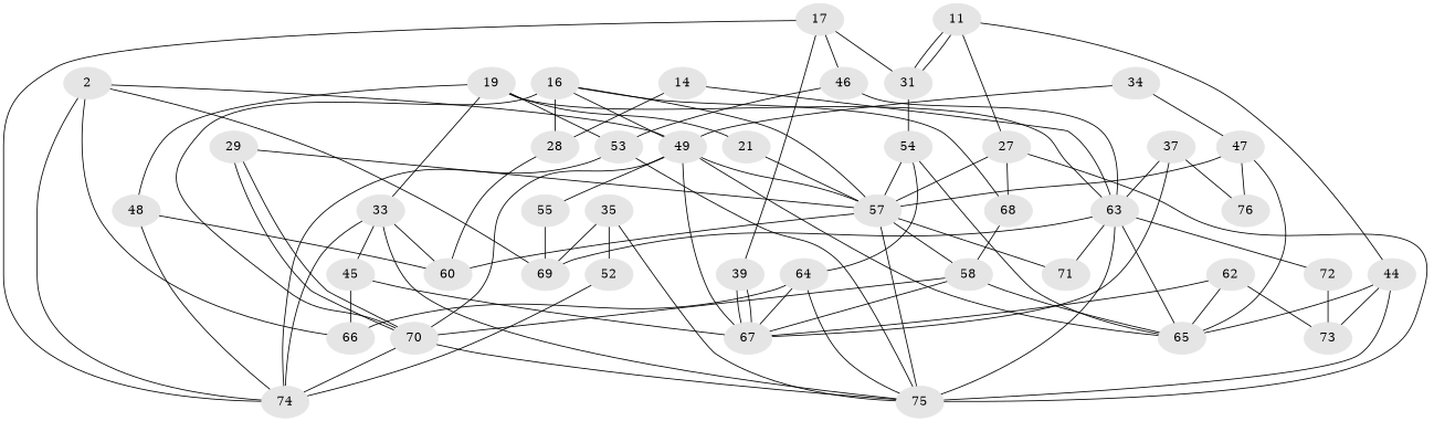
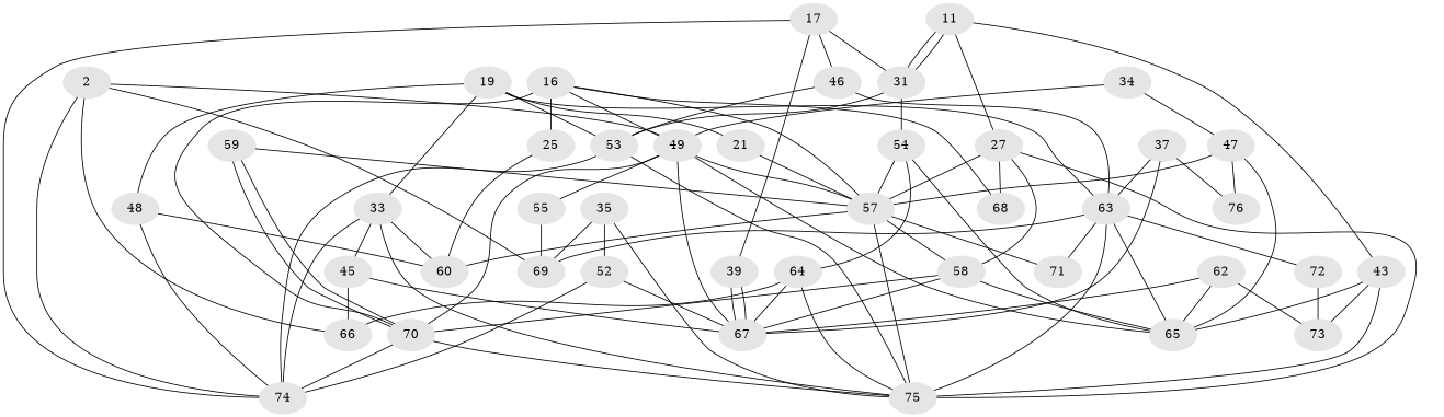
  graph {
    node [color=gray90 style=filled]
    49 [super="+1"]
    57 [super="+9+50+18"]
    70 [super="+61"]
    67 [super="+32+43"]
    65 [super="+41"]
    55
    2
    66 [super="+7"]
    69
    74
    27 [super="+23"]
    68
    58 [super="+56"]
    75 [super="+6+35+51"]
    11
    n16 [label=31]
-   44
+   44 [label=43]
    53 [super="+12+3"]
    54 [super="+5"]
    73
-   14
-   28
+   28 [label=25]
    63 [super="+40+59"]
    60
    71
    72
    16 [super="+13"]
    17
    39
    46
    19
    21
    33 [super="+24+22"]
    48
    45
-   29
+   29 [label=59]
    34
    47
    76
    n40 [label=35]
    52
    37
    64
    62
    49 -- 57
    49 -- 70
    49 -- 67
    49 -- 65
    49 -- 55
    57 -- 58
    57 -- 75 [weight=2]
    57 -- 60
    57 -- 71
    70 -- 74
    70 -- 75 [weight=2]
    55 -- 69
    2 -- 49
    2 -- 66 [weight=2]
    2 -- 69
    2 -- 74
    27 -- 57
    27 -- 68
-   68 -- 58 [weight=2]
+   27 -- 58 [weight=2]
    27 -- 75 [weight=2]
    58 -- 70 [weight=2]
    58 -- 67 [weight=2]
    58 -- 65 [weight=2]
    11 -- 27
    11 -- n16
    11 -- n16
    11 -- 44
+   n16 -- 53
    n16 -- 54
    44 -- 65
    44 -- 75
    44 -- 73
    53 -- 74
    53 -- 75
    54 -- 57 [weight=2]
    54 -- 65
    54 -- 64
-   14 -- 28
-   14 -- 63
    28 -- 60
    63 -- 65 [weight=2]
    63 -- 69
    63 -- 75 [weight=6]
    63 -- 71
    63 -- 72
    72 -- 73
    16 -- 49
    16 -- 57
    16 -- 70 [weight=3]
    16 -- 68
    16 -- 28 [weight=2]
    17 -- 74
    17 -- n16
    17 -- 39
    17 -- 46
    39 -- 67
    39 -- 67
    46 -- 53
    46 -- 63
    19 -- 53
    19 -- 63
    19 -- 21
    19 -- 33
    19 -- 48
    21 -- 57
    33 -- 74 [weight=2]
    33 -- 75 [weight=2]
    33 -- 60
    33 -- 45
    48 -- 74
    48 -- 60
    45 -- 67
    45 -- 66
    29 -- 57
    29 -- 70
    29 -- 70
    34 -- 49
    34 -- 47
    47 -- 57
    47 -- 65
    47 -- 76
    n40 -- 69
    n40 -- 75 [weight=2]
    n40 -- 52
+   52 -- 67
    52 -- 74
    37 -- 67
    37 -- 63
    37 -- 76
    64 -- 67
    64 -- 66
    64 -- 75
    62 -- 67
    62 -- 65
    62 -- 73
  }
